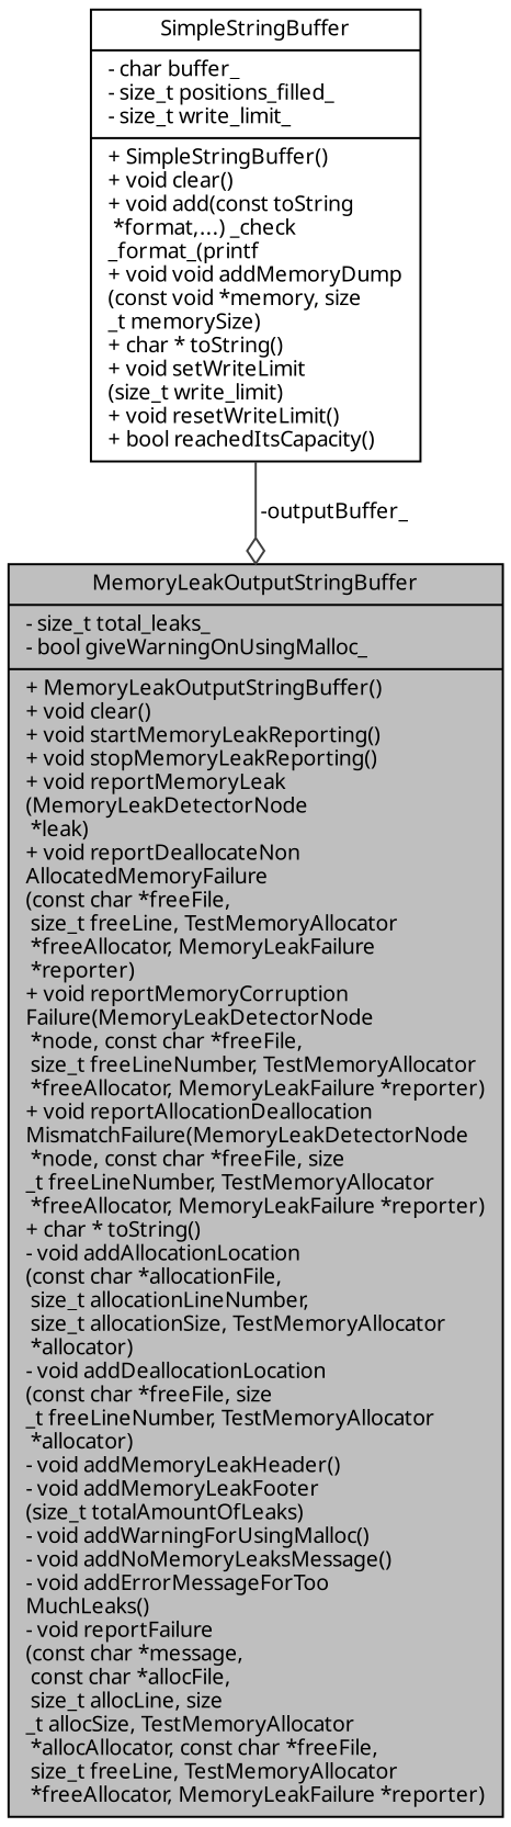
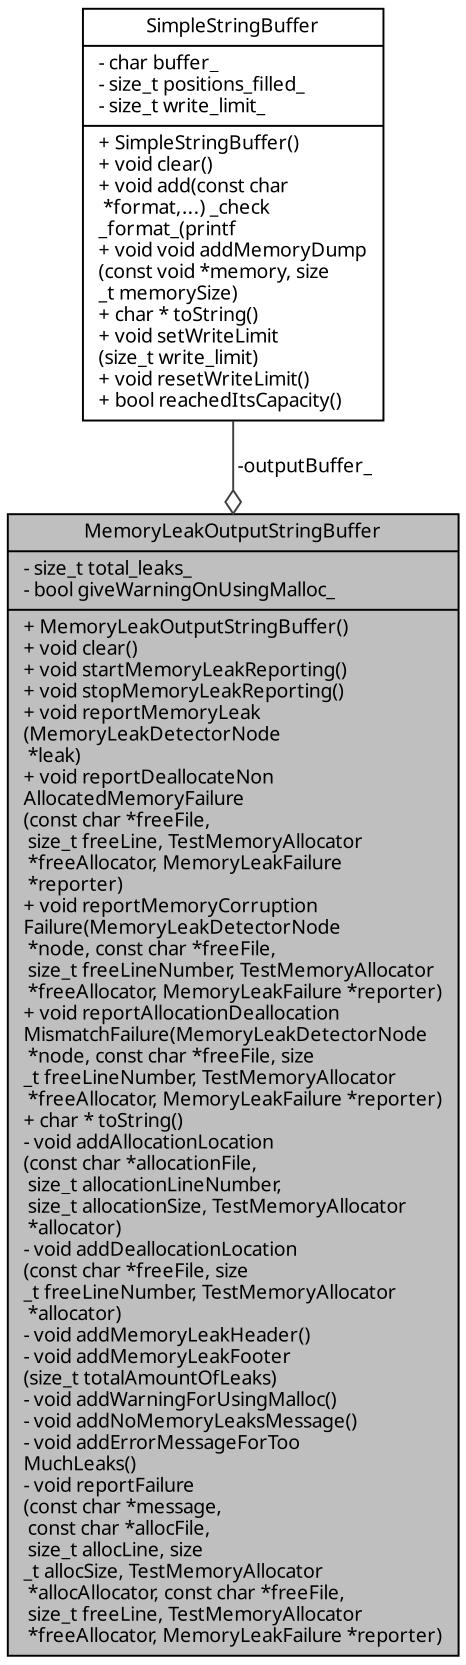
  digraph {
    fontname="Noto Sans"
    node [color=black fontname="Noto Sans" fontsize=10 shape=record style=filled]
    n1 [fillcolor=grey75 fontcolor=black height=0.2 label="{MemoryLeakOutputStringBuffer\n|- size_t total_leaks_\l- bool giveWarningOnUsingMalloc_\l|+  MemoryLeakOutputStringBuffer()\l+ void clear()\l+ void startMemoryLeakReporting()\l+ void stopMemoryLeakReporting()\l+ void reportMemoryLeak\l(MemoryLeakDetectorNode\l *leak)\l+ void reportDeallocateNon\lAllocatedMemoryFailure\l(const char *freeFile,\l size_t freeLine, TestMemoryAllocator\l *freeAllocator, MemoryLeakFailure\l *reporter)\l+ void reportMemoryCorruption\lFailure(MemoryLeakDetectorNode\l *node, const char *freeFile,\l size_t freeLineNumber, TestMemoryAllocator\l *freeAllocator, MemoryLeakFailure *reporter)\l+ void reportAllocationDeallocation\lMismatchFailure(MemoryLeakDetectorNode\l *node, const char *freeFile, size\l_t freeLineNumber, TestMemoryAllocator\l *freeAllocator, MemoryLeakFailure *reporter)\l+ char * toString()\l- void addAllocationLocation\l(const char *allocationFile,\l size_t allocationLineNumber,\l size_t allocationSize, TestMemoryAllocator\l *allocator)\l- void addDeallocationLocation\l(const char *freeFile, size\l_t freeLineNumber, TestMemoryAllocator\l *allocator)\l- void addMemoryLeakHeader()\l- void addMemoryLeakFooter\l(size_t totalAmountOfLeaks)\l- void addWarningForUsingMalloc()\l- void addNoMemoryLeaksMessage()\l- void addErrorMessageForToo\lMuchLeaks()\l- void reportFailure\l(const char *message,\l const char *allocFile,\l size_t allocLine, size\l_t allocSize, TestMemoryAllocator\l *allocAllocator, const char *freeFile,\l size_t freeLine, TestMemoryAllocator\l *freeAllocator, MemoryLeakFailure *reporter)\l}" width=0.4]
-   n2 [fillcolor=white height=0.2 label="{SimpleStringBuffer\n|- char buffer_\l- size_t positions_filled_\l- size_t write_limit_\l|+  SimpleStringBuffer()\l+ void clear()\l+ void add(const toString\l *format,...) _check\l_format_(printf\l+ void void addMemoryDump\l(const void *memory, size\l_t memorySize)\l+ char * toString()\l+ void setWriteLimit\l(size_t write_limit)\l+ void resetWriteLimit()\l+ bool reachedItsCapacity()\l}" width=0.4]
+   n2 [fillcolor=white height=0.2 label="{SimpleStringBuffer\n|- char buffer_\l- size_t positions_filled_\l- size_t write_limit_\l|+  SimpleStringBuffer()\l+ void clear()\l+ void add(const char\l *format,...) _check\l_format_(printf\l+ void void addMemoryDump\l(const void *memory, size\l_t memorySize)\l+ char * toString()\l+ void setWriteLimit\l(size_t write_limit)\l+ void resetWriteLimit()\l+ bool reachedItsCapacity()\l}" width=0.4]
    n2 -> n1 [arrowhead=odiamond color=grey25 fontname="Noto Sans" fontsize=10 label=" -outputBuffer_" labelfontname=Helvetica labelfontsize=10 style=solid]
  }
